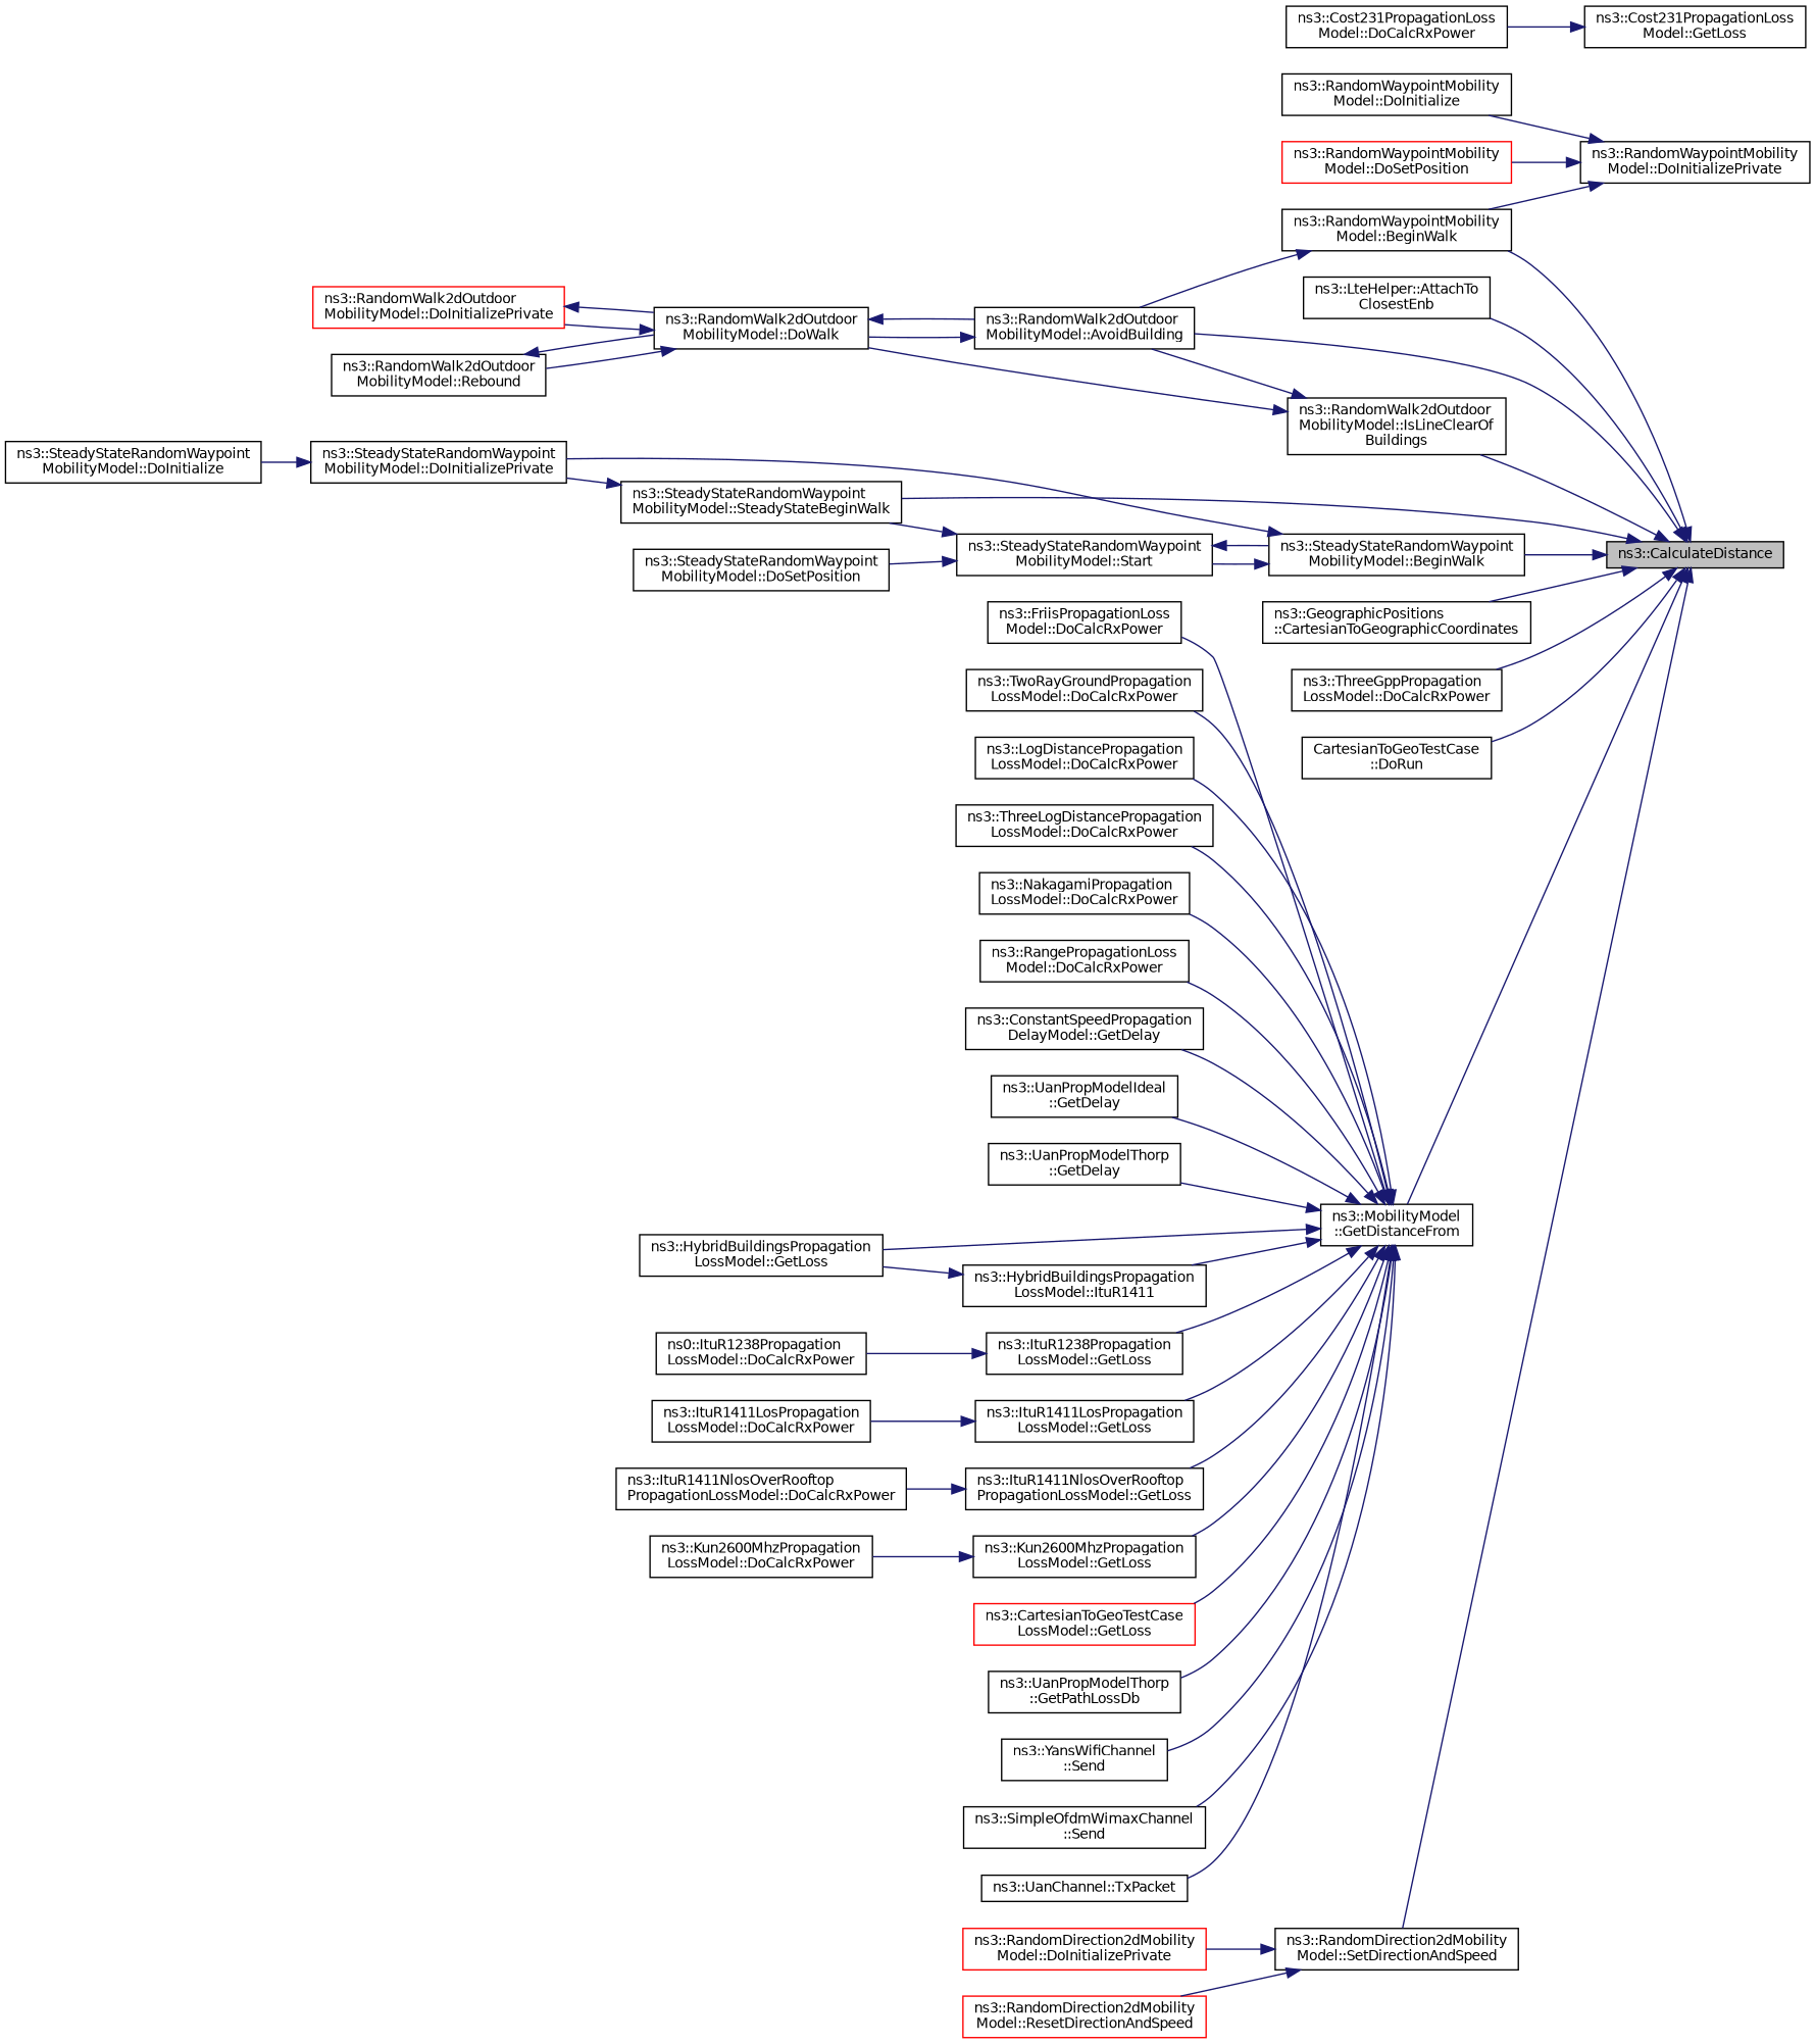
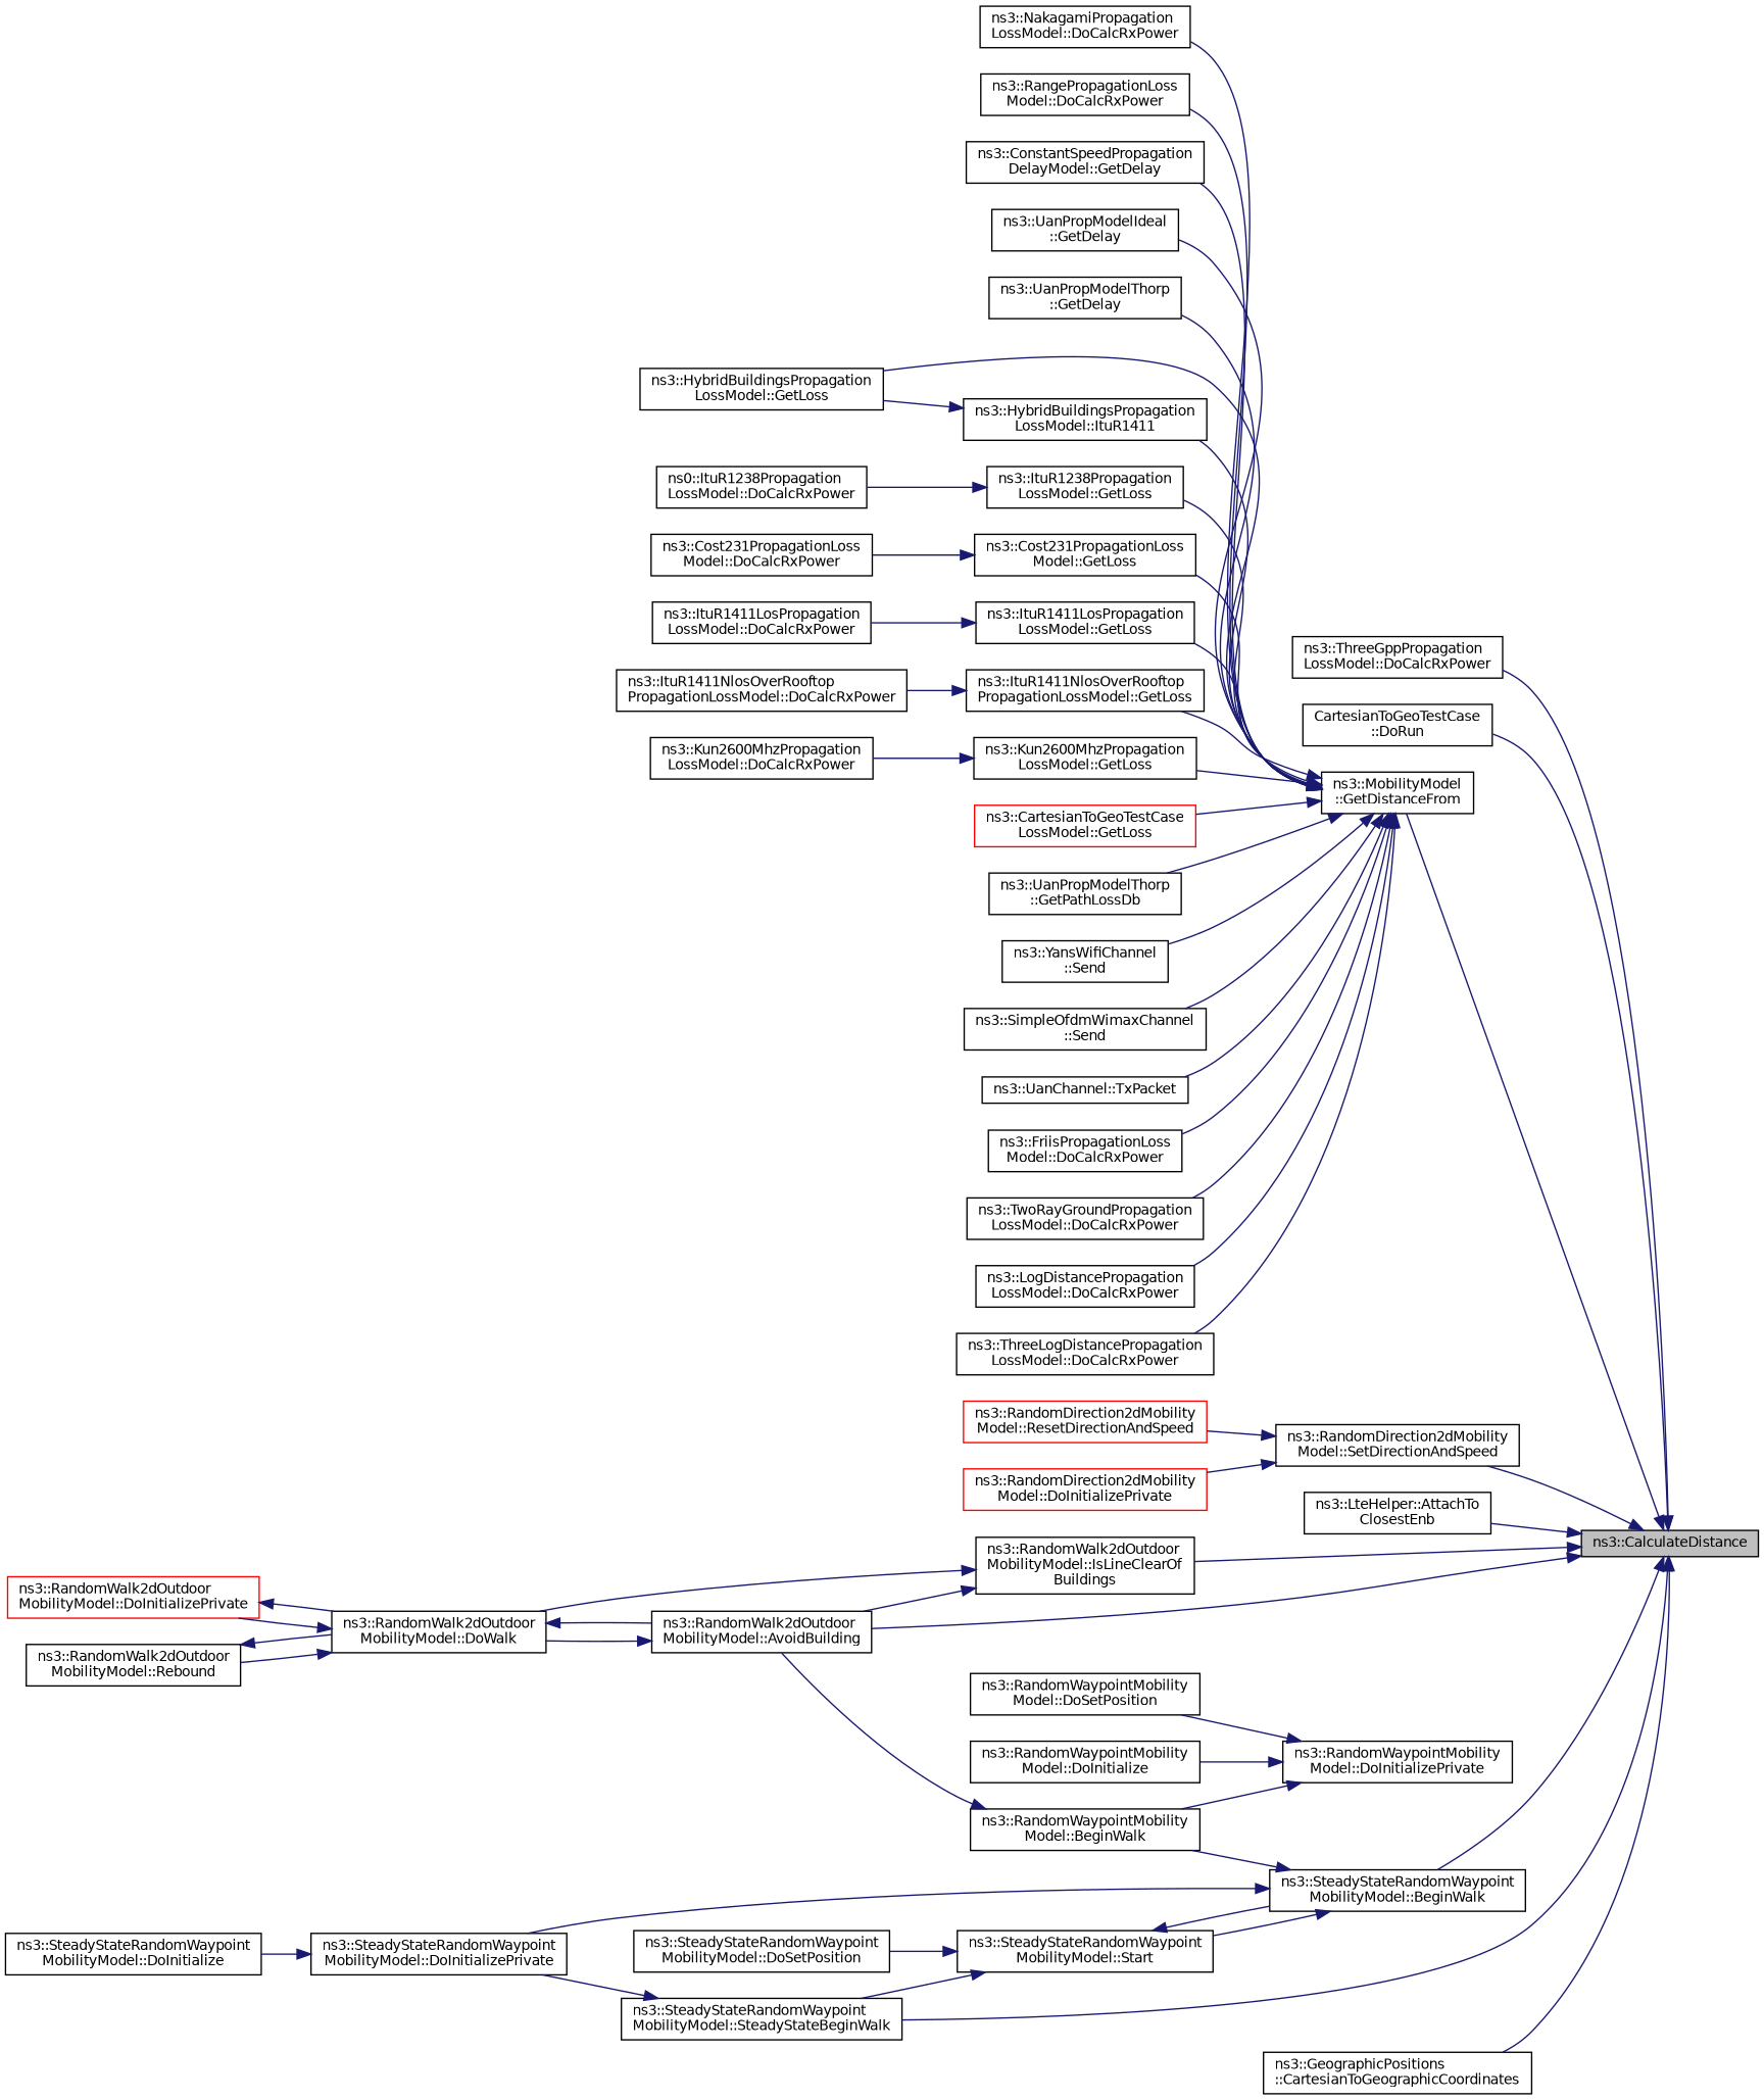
  digraph {
    rankdir=RL
    node [color=black fillcolor=white fontname=Helvetica fontsize=10 shape=record style=filled]
    edge [color=midnightblue dir=back fontname=Helvetica fontsize=10 labelfontname=Helvetica labelfontsize=10 style=solid]
    n1 [fillcolor=grey75 fontcolor=black height=0.2 label="ns3::CalculateDistance" width=0.4]
    n2 [height=0.2 label="ns3::LteHelper::AttachTo\lClosestEnb" width=0.4]
    n3 [height=0.2 label="ns3::RandomWalk2dOutdoor\lMobilityModel::AvoidBuilding" width=0.4]
    n4 [height=0.2 label="ns3::RandomWaypointMobility\lModel::BeginWalk" width=0.4]
    n5 [height=0.2 label="ns3::SteadyStateRandomWaypoint\lMobilityModel::BeginWalk" width=0.4]
    n6 [height=0.2 label="ns3::SteadyStateRandomWaypoint\lMobilityModel::SteadyStateBeginWalk" width=0.4]
    n7 [height=0.2 label="ns3::GeographicPositions\l::CartesianToGeographicCoordinates" width=0.4]
    n8 [height=0.2 label="ns3::ThreeGppPropagation\lLossModel::DoCalcRxPower" width=0.4]
    n9 [height=0.2 label="CartesianToGeoTestCase\l::DoRun" width=0.4]
    n10 [height=0.2 label="ns3::MobilityModel\l::GetDistanceFrom" width=0.4]
    n11 [height=0.2 label="ns3::RandomWalk2dOutdoor\lMobilityModel::IsLineClearOf\lBuildings" width=0.4]
    n12 [height=0.2 label="ns3::RandomDirection2dMobility\lModel::SetDirectionAndSpeed" width=0.4]
    n13 [height=0.2 label="ns3::RandomWalk2dOutdoor\lMobilityModel::DoWalk" width=0.4]
    n14 [height=0.2 label="ns3::SteadyStateRandomWaypoint\lMobilityModel::DoInitializePrivate" width=0.4]
    n15 [height=0.2 label="ns3::SteadyStateRandomWaypoint\lMobilityModel::Start" width=0.4]
    n16 [height=0.2 label="ns3::FriisPropagationLoss\lModel::DoCalcRxPower" width=0.4]
    n17 [height=0.2 label="ns3::TwoRayGroundPropagation\lLossModel::DoCalcRxPower" width=0.4]
    n18 [height=0.2 label="ns3::LogDistancePropagation\lLossModel::DoCalcRxPower" width=0.4]
    n19 [height=0.2 label="ns3::ThreeLogDistancePropagation\lLossModel::DoCalcRxPower" width=0.4]
    n20 [height=0.2 label="ns3::NakagamiPropagation\lLossModel::DoCalcRxPower" width=0.4]
    n21 [height=0.2 label="ns3::RangePropagationLoss\lModel::DoCalcRxPower" width=0.4]
    n22 [height=0.2 label="ns3::ConstantSpeedPropagation\lDelayModel::GetDelay" width=0.4]
    n23 [height=0.2 label="ns3::UanPropModelIdeal\l::GetDelay" width=0.4]
    n24 [height=0.2 label="ns3::UanPropModelThorp\l::GetDelay" width=0.4]
    n25 [height=0.2 label="ns3::HybridBuildingsPropagation\lLossModel::GetLoss" width=0.4]
    n26 [height=0.2 label="ns3::ItuR1238Propagation\lLossModel::GetLoss" width=0.4]
    n27 [height=0.2 label="ns3::Cost231PropagationLoss\lModel::GetLoss" width=0.4]
    n28 [height=0.2 label="ns3::ItuR1411LosPropagation\lLossModel::GetLoss" width=0.4]
    n29 [height=0.2 label="ns3::ItuR1411NlosOverRooftop\lPropagationLossModel::GetLoss" width=0.4]
    n30 [height=0.2 label="ns3::Kun2600MhzPropagation\lLossModel::GetLoss" width=0.4]
    n31 [color=red height=0.2 label="ns3::CartesianToGeoTestCase\lLossModel::GetLoss" width=0.4]
    n32 [height=0.2 label="ns3::UanPropModelThorp\l::GetPathLossDb" width=0.4]
    n33 [height=0.2 label="ns3::HybridBuildingsPropagation\lLossModel::ItuR1411" width=0.4]
    n34 [height=0.2 label="ns3::YansWifiChannel\l::Send" width=0.4]
    n35 [height=0.2 label="ns3::SimpleOfdmWimaxChannel\l::Send" width=0.4]
    n36 [height=0.2 label="ns3::UanChannel::TxPacket" width=0.4]
    n37 [color=red height=0.2 label="ns3::RandomDirection2dMobility\lModel::DoInitializePrivate" width=0.4]
    n38 [color=red height=0.2 label="ns3::RandomDirection2dMobility\lModel::ResetDirectionAndSpeed" width=0.4]
    n39 [color=red height=0.2 label="ns3::RandomWalk2dOutdoor\lMobilityModel::DoInitializePrivate" width=0.4]
    n40 [height=0.2 label="ns3::RandomWalk2dOutdoor\lMobilityModel::Rebound" width=0.4]
    n41 [height=0.2 label="ns3::RandomWaypointMobility\lModel::DoInitializePrivate" width=0.4]
    n42 [height=0.2 label="ns3::RandomWaypointMobility\lModel::DoInitialize" width=0.4]
-   n43 [color=red height=0.2 label="ns3::RandomWaypointMobility\lModel::DoSetPosition" width=0.4]
+   n43 [height=0.2 label="ns3::RandomWaypointMobility\lModel::DoSetPosition" width=0.4]
    n44 [height=0.2 label="ns3::SteadyStateRandomWaypoint\lMobilityModel::DoInitialize" width=0.4]
    n45 [height=0.2 label="ns3::SteadyStateRandomWaypoint\lMobilityModel::DoSetPosition" width=0.4]
    n46 [height=0.2 label="ns0::ItuR1238Propagation\lLossModel::DoCalcRxPower" width=0.4]
    n47 [height=0.2 label="ns3::Cost231PropagationLoss\lModel::DoCalcRxPower" width=0.4]
    n48 [height=0.2 label="ns3::ItuR1411LosPropagation\lLossModel::DoCalcRxPower" width=0.4]
    n49 [height=0.2 label="ns3::ItuR1411NlosOverRooftop\lPropagationLossModel::DoCalcRxPower" width=0.4]
    n50 [height=0.2 label="ns3::Kun2600MhzPropagation\lLossModel::DoCalcRxPower" width=0.4]
    n1 -> n2
    n1 -> n3
-   n1 -> n4
+   n5 -> n4
    n1 -> n5
    n1 -> n6
    n1 -> n7
    n1 -> n8
    n1 -> n9
    n1 -> n10
    n1 -> n11
    n1 -> n12
    n3 -> n13
    n4 -> n3
    n5 -> n14
    n5 -> n15
    n6 -> n14
    n10 -> n16
    n10 -> n17
    n10 -> n18
    n10 -> n19
    n10 -> n20
    n10 -> n21
    n10 -> n22
    n10 -> n23
    n10 -> n24
    n10 -> n25
    n10 -> n26
+   n10 -> n27
    n10 -> n28
    n10 -> n29
    n10 -> n30
    n10 -> n31
    n10 -> n32
    n10 -> n33
    n10 -> n34
    n10 -> n35
    n10 -> n36
    n11 -> n3
    n11 -> n13
    n12 -> n37
    n12 -> n38
    n13 -> n3
    n13 -> n39
    n13 -> n40
    n14 -> n44
    n15 -> n5
    n15 -> n6
    n15 -> n45
    n26 -> n46
    n27 -> n47
    n28 -> n48
    n29 -> n49
    n30 -> n50
    n33 -> n25
    n39 -> n13
    n40 -> n13
    n41 -> n4
    n41 -> n42
    n41 -> n43
  }
